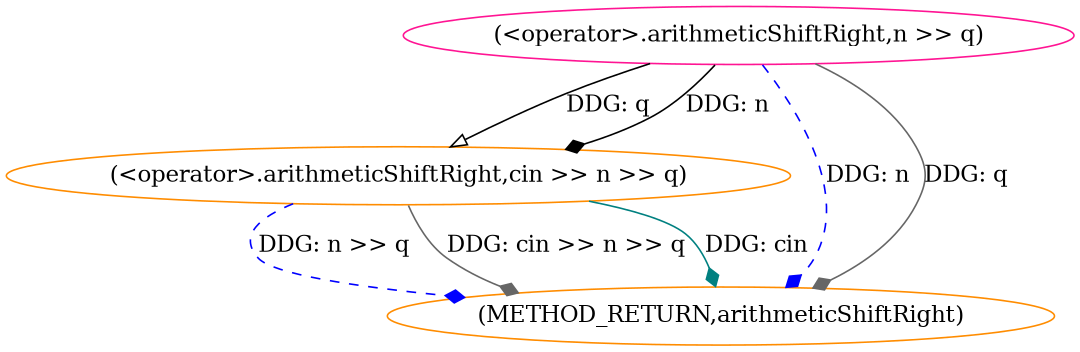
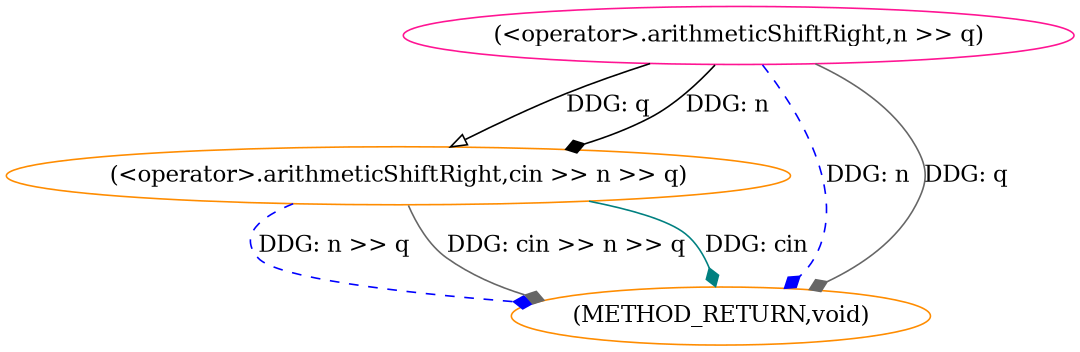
  digraph {
    node [color=darkorange]
    edge [arrowhead=diamond color=blue style=solid]
    n1 [label="(<operator>.arithmeticShiftRight,cin >> n >> q)"]
-   n2 [label="(METHOD_RETURN,arithmeticShiftRight)"]
+   n2 [label="(METHOD_RETURN,void)"]
    n3 [color=deeppink label="(<operator>.arithmeticShiftRight,n >> q)"]
    n1 -> n2 [label="DDG: n >> q" style=dashed]
    n1 -> n2 [color=gray40 label="DDG: cin >> n >> q"]
    n1 -> n2 [color=teal label="DDG: cin"]
    n3 -> n1 [arrowhead=onormal color=black label="DDG: q"]
    n3 -> n1 [color=black label="DDG: n"]
    n3 -> n2 [label="DDG: n" style=dashed]
    n3 -> n2 [color=gray40 label="DDG: q"]
  }
